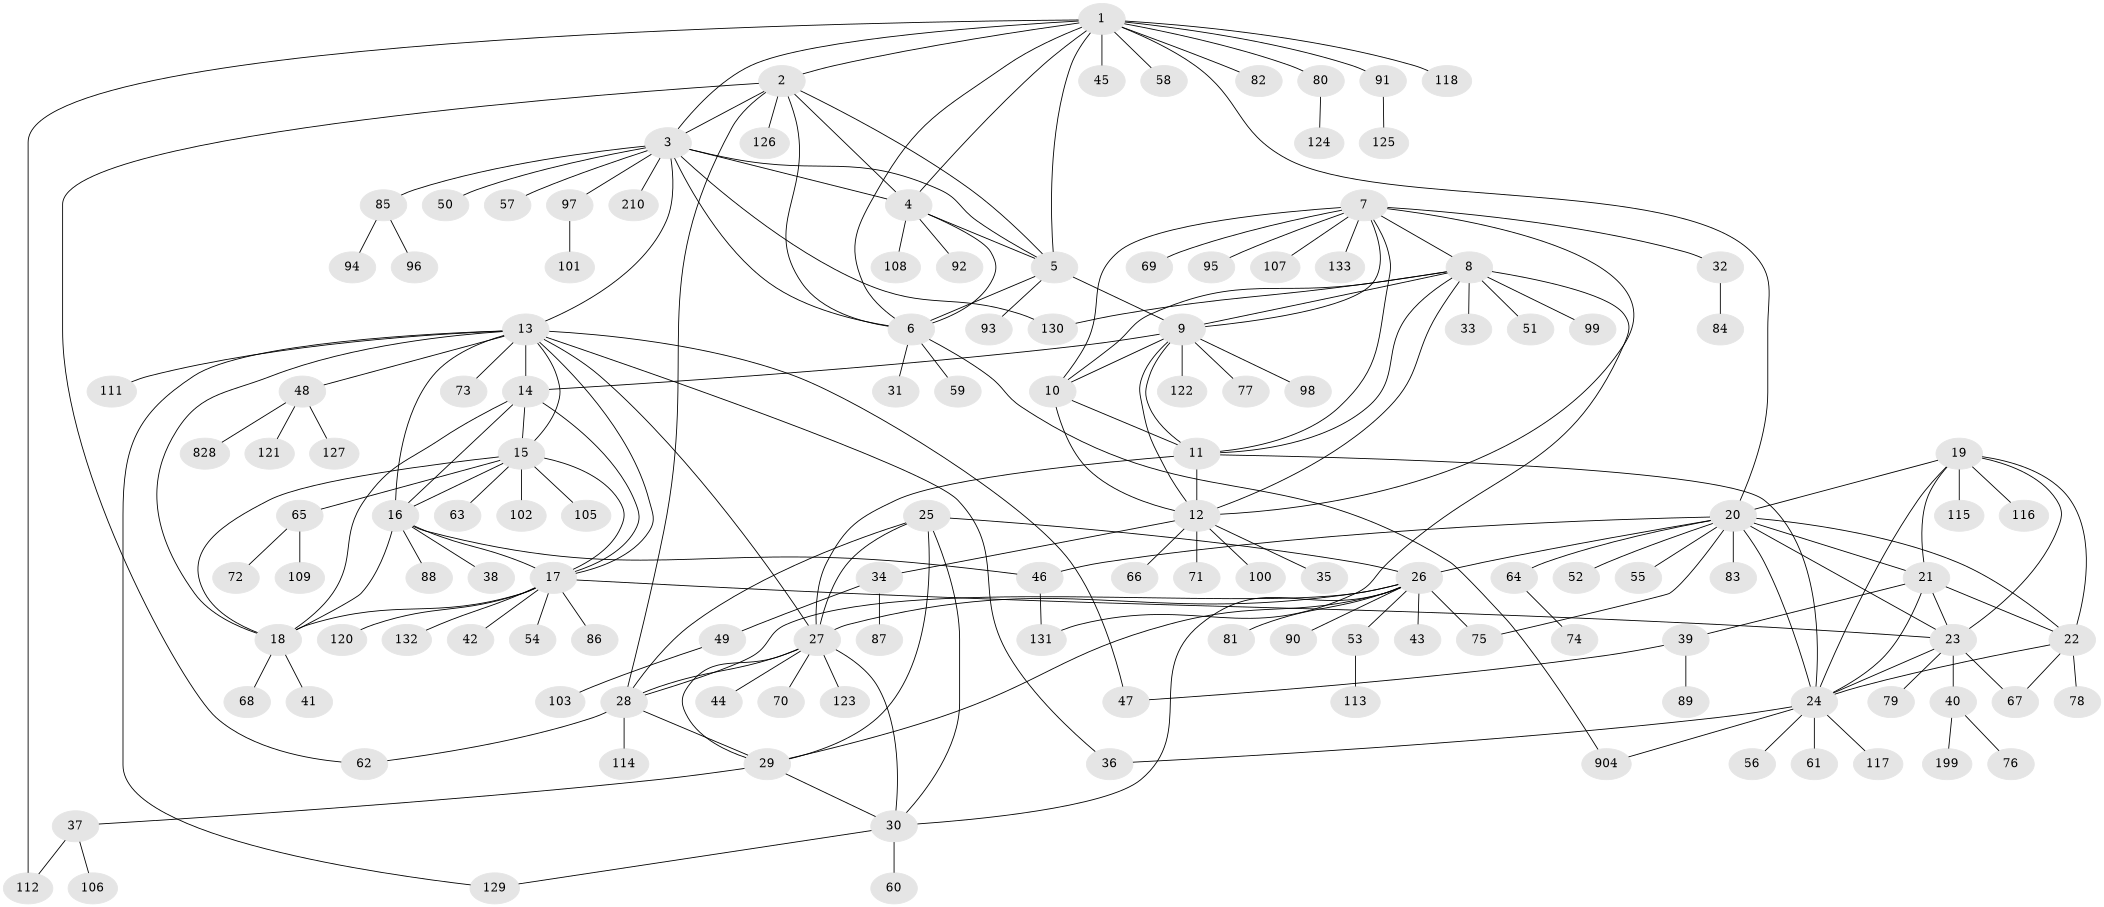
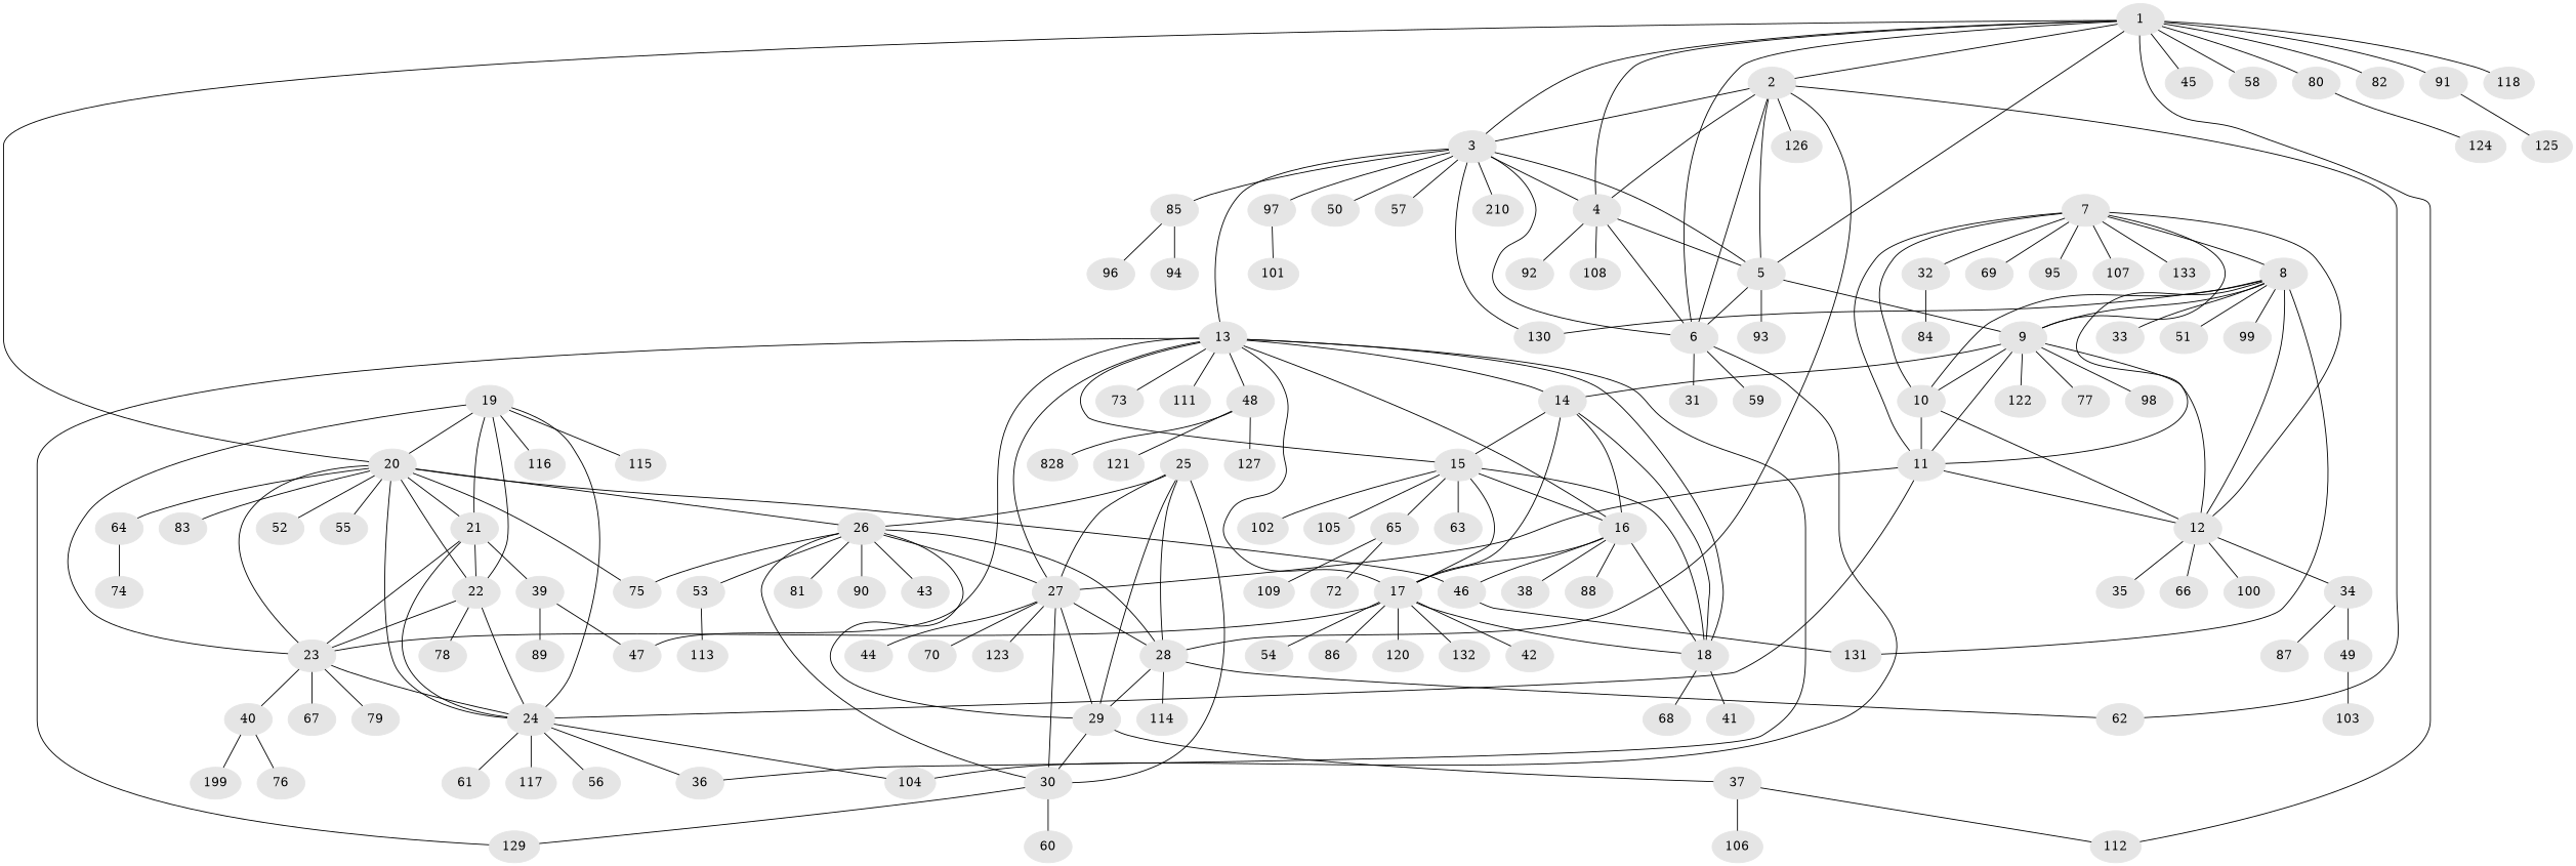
  graph {
    node [color=gray90 style=filled]
    1
    2
    3
    4
    5
    6
    20
    45
    58
    80
    82
    91
    112
    118
    28
    62
    126
    13
    50
    57
    85
    97
    n23 [label=210]
    130
    92
    108
    9
    93
    31
    59
-   104 [label=904]
+   104
    24
    46
    23
    21
    22
    26
    52
    55
    64
    75
    83
    124
    125
    29
    114
    14
    27
    15
    16
    17
    18
    36
    47
    48
    73
    111
    129
    94
    96
    101
    10
    11
    12
    77
    98
    122
    7
    8
    32
    69
    95
    107
    133
    33
    51
    99
    131
    34
    35
    66
-   71
    100
    84
    56
    61
    117
    30
    44
    70
    123
    49
    87
    63
    65
    102
    105
    38
    88
    42
    54
    86
    120
    132
    41
    68
    121
    127
    n109 [label=828]
    72
    109
    40
    67
    79
    19
    115
    116
    39
    78
    43
    53
    81
    90
    74
    89
    76
    n127 [label=199]
    25
    37
    60
    113
    106
    103
    1 -- 2
    1 -- 3
    1 -- 4
    1 -- 5
    1 -- 6
    1 -- 20
    1 -- 45
    1 -- 58
    1 -- 80
    1 -- 82
    1 -- 91
    1 -- 112
    1 -- 118
    2 -- 3
    2 -- 4
    2 -- 5
    2 -- 6
    2 -- 28
    2 -- 62
    2 -- 126
    3 -- 4
    3 -- 5
    3 -- 6
    3 -- 13
    3 -- 50
    3 -- 57
    3 -- 85
    3 -- 97
    3 -- n23
    3 -- 130
    4 -- 5
    4 -- 6
    4 -- 92
    4 -- 108
    5 -- 6
    5 -- 9
    5 -- 93
    6 -- 31
    6 -- 59
    6 -- 104
    20 -- 24
    20 -- 46
    20 -- 23
    20 -- 21
    20 -- 22
    20 -- 26
    20 -- 52
    20 -- 55
    20 -- 64
    20 -- 75
    20 -- 83
    80 -- 124
    91 -- 125
    28 -- 62
    28 -- 29
    28 -- 114
    13 -- 14
    13 -- 27
    13 -- 15
    13 -- 16
    13 -- 17
    13 -- 18
    13 -- 36
    13 -- 47
    13 -- 48
    13 -- 73
    13 -- 111
    13 -- 129
    85 -- 94
    85 -- 96
    97 -- 101
    9 -- 14
    9 -- 10
    9 -- 11
    9 -- 12
    9 -- 77
    9 -- 98
    9 -- 122
    24 -- 104
    24 -- 36
    24 -- 56
    24 -- 61
    24 -- 117
    46 -- 131
    23 -- 24
    23 -- 40
    23 -- 67
    23 -- 79
    21 -- 24
    21 -- 23
    21 -- 22
    21 -- 39
    22 -- 24
-   22 -- 67
+   22 -- 23
    22 -- 78
    26 -- 28
    26 -- 75
    26 -- 29
    26 -- 27
    26 -- 30
    26 -- 43
    26 -- 53
    26 -- 81
    26 -- 90
    64 -- 74
    29 -- 30
    29 -- 37
    14 -- 15
    14 -- 16
    14 -- 17
    14 -- 18
    27 -- 28
    27 -- 29
    27 -- 30
    27 -- 44
    27 -- 70
    27 -- 123
    15 -- 16
    15 -- 17
    15 -- 18
    15 -- 63
    15 -- 65
    15 -- 102
    15 -- 105
    16 -- 46
    16 -- 17
    16 -- 18
    16 -- 38
    16 -- 88
    17 -- 23
    17 -- 18
    17 -- 42
    17 -- 54
    17 -- 86
    17 -- 120
    17 -- 132
    18 -- 41
    18 -- 68
    48 -- 121
    48 -- 127
    48 -- n109
    10 -- 11
    10 -- 12
    11 -- 24
    11 -- 27
    11 -- 12
    12 -- 34
    12 -- 35
    12 -- 66
-   12 -- 71
    12 -- 100
    7 -- 9
    7 -- 10
    7 -- 11
    7 -- 12
    7 -- 8
    7 -- 32
    7 -- 69
    7 -- 95
    7 -- 107
    7 -- 133
    8 -- 130
    8 -- 9
    8 -- 10
    8 -- 11
    8 -- 12
    8 -- 33
    8 -- 51
    8 -- 99
    8 -- 131
    32 -- 84
    34 -- 49
    34 -- 87
    30 -- 129
    30 -- 60
    49 -- 103
    65 -- 72
    65 -- 109
    40 -- 76
    40 -- n127
    19 -- 20
    19 -- 24
    19 -- 23
    19 -- 21
    19 -- 22
    19 -- 115
    19 -- 116
    39 -- 47
    39 -- 89
    53 -- 113
    25 -- 28
    25 -- 26
    25 -- 29
    25 -- 27
    25 -- 30
    37 -- 112
    37 -- 106
  }
